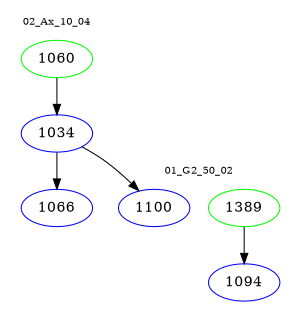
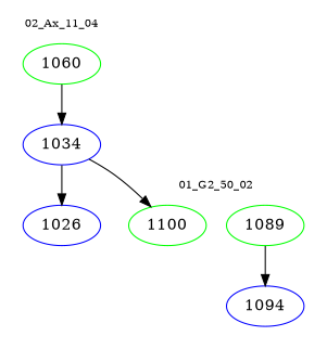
  digraph {
    node [color=blue]
    edge [color=black]
    n1 [color=green label=1060]
    n2 [label=1034]
-   n3 [label=1066]
-   n4 [color=green label=1389]
+   n3 [label=1026]
+   n4 [color=green label=1089]
    n5 [label=1094]
-   n6 [label=1100]
+   n6 [color=green label=1100]
    subgraph cluster_1 {
      color=white
      fontsize=10
-     label="02_Ax_10_04"
+     label="02_Ax_11_04"
      n1
      n2
      n3
    }
    subgraph cluster_2 {
      color=white
      fontsize=10
      label="01_G2_50_02"
      n4
      n5
      n6
    }
    n1 -> n2
    n2 -> n3
    n2 -> n6
    n4 -> n5
  }
